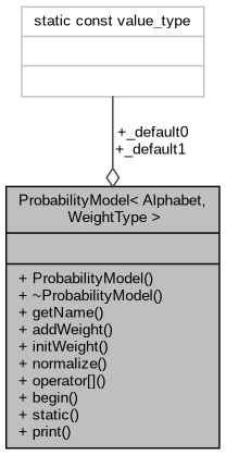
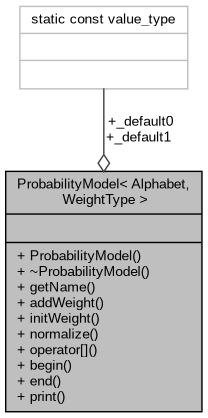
  digraph {
    fontname="Liberation Sans"
    node [fontname="Liberation Sans" fontsize=10 shape=record]
-   n1 [color=black fillcolor=grey75 fontcolor=black height=0.2 label="{ProbabilityModel\< Alphabet,\l WeightType \>\n||+ ProbabilityModel()\l+ ~ProbabilityModel()\l+ getName()\l+ addWeight()\l+ initWeight()\l+ normalize()\l+ operator[]()\l+ begin()\l+ static()\l+ print()\l}" style=filled width=0.4]
+   n1 [color=black fillcolor=grey75 fontcolor=black height=0.2 label="{ProbabilityModel\< Alphabet,\l WeightType \>\n||+ ProbabilityModel()\l+ ~ProbabilityModel()\l+ getName()\l+ addWeight()\l+ initWeight()\l+ normalize()\l+ operator[]()\l+ begin()\l+ end()\l+ print()\l}" style=filled width=0.4]
    n2 [color=grey75 height=0.2 label="{static const value_type\n||}" width=0.4]
    n2 -> n1 [arrowhead=odiamond color=grey25 fontname="Liberation Sans" fontsize=10 label=" +_default0\n+_default1" labelfontname=Helvetica labelfontsize=10 style=solid]
  }
